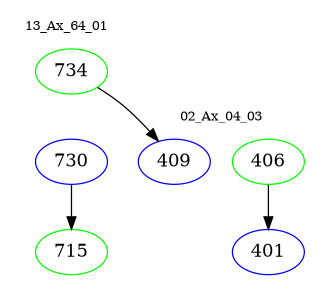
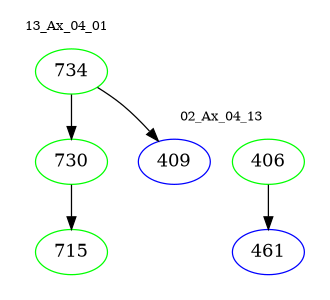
  digraph {
    node [color=green]
    edge [color=black]
    n1 [label=406]
-   n2 [color=blue label=401]
+   n2 [color=blue label=461]
    n3 [color=blue label=409]
    n4 [label=734]
-   n5 [color=blue label=730]
+   n5 [label=730]
    n6 [label=715]
    subgraph cluster_1 {
      color=white
      fontsize=10
-     label="02_Ax_04_03"
+     label="02_Ax_04_13"
      n1
      n2
      n3
    }
    subgraph cluster_2 {
      color=white
      fontsize=10
-     label="13_Ax_64_01"
+     label="13_Ax_04_01"
      n4
      n5
      n6
    }
    n1 -> n2
    n4 -> n3
+   n4 -> n5
    n5 -> n6
  }
